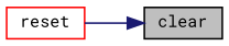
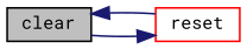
  digraph {
    rankdir=LR
    fontname="Roboto Mono"
    node [fontname="Roboto Mono" fontsize=10 shape=record]
    edge [color=midnightblue fontname="Roboto Mono" fontsize=10 labelfontname=Helvetica labelfontsize=10 style=solid]
    n1 [color=black fillcolor=grey75 fontcolor=black height=0.2 label=clear style=filled width=0.4]
    n2 [color=red height=0.2 label=reset width=0.4]
+   n1 -> n2
    n2 -> n1
  }
